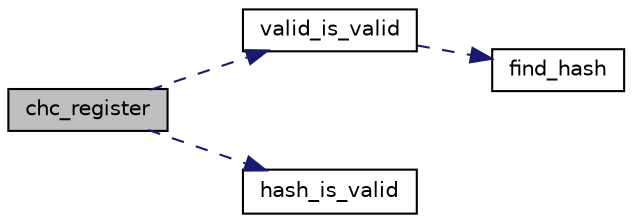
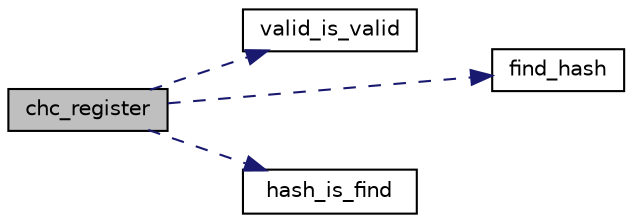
  digraph {
    rankdir=LR
    node [color=black fillcolor=white fontname=Helvetica fontsize=10 shape=record style=filled]
    edge [color=midnightblue fontname=Helvetica fontsize=10 labelfontname=Helvetica labelfontsize=10 style=dashed]
    n1 [fillcolor=grey75 fontcolor=black height=0.2 label=chc_register width=0.4]
    n2 [height=0.2 label=valid_is_valid width=0.4]
    n3 [height=0.2 label=find_hash width=0.4]
-   n4 [height=0.2 label=hash_is_valid width=0.4]
+   n4 [height=0.2 label=hash_is_find width=0.4]
    n1 -> n2
-   n2 -> n3
+   n1 -> n3
    n1 -> n4
  }
